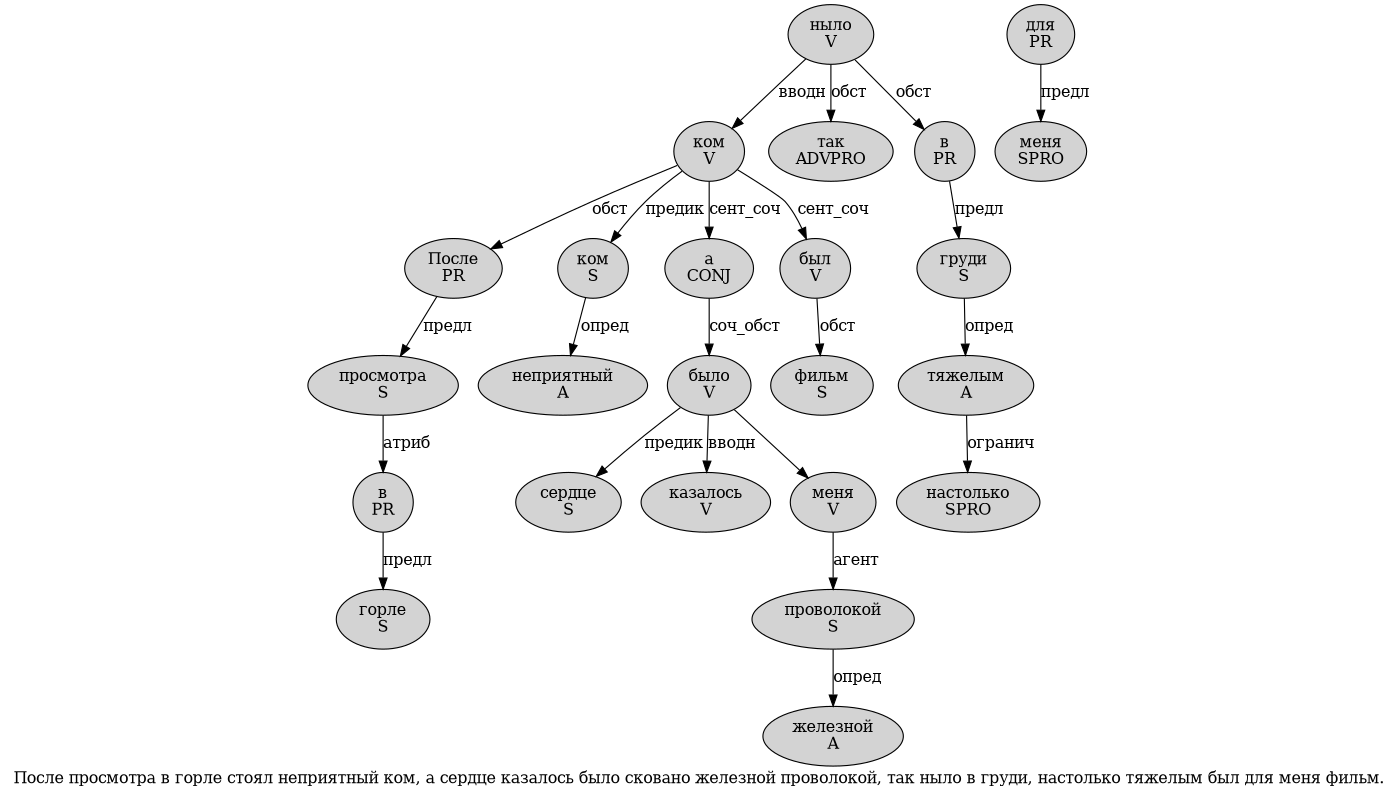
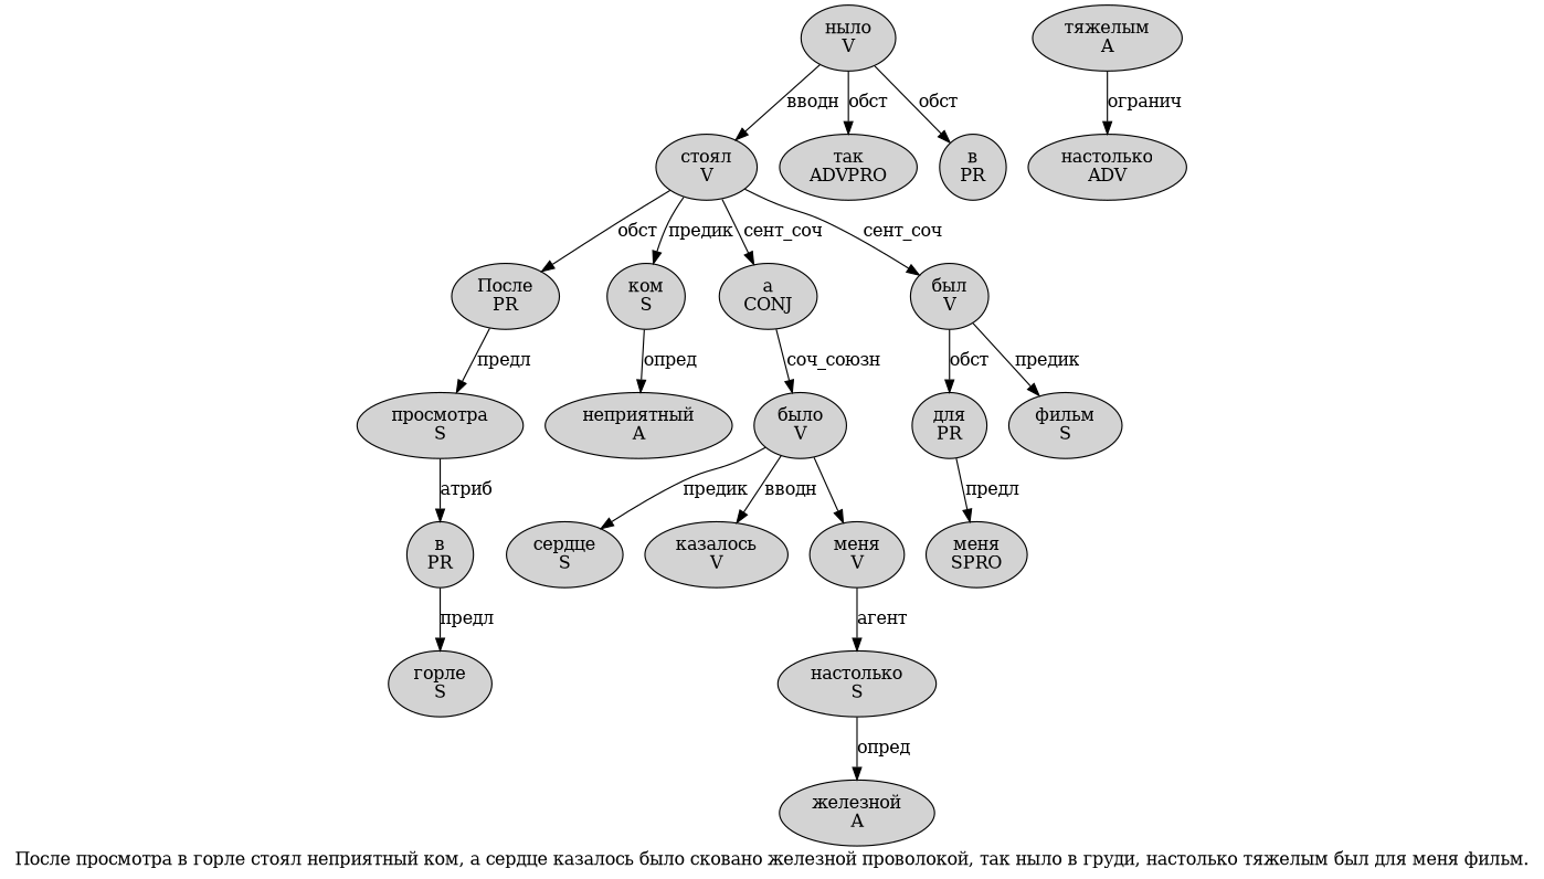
  digraph {
    label="После просмотра в горле стоял неприятный ком, а сердце казалось было сковано железной проволокой, так ныло в груди, настолько тяжелым был для меня фильм."
    node [fillcolor=lightgray penwidth=1 shape=ellipse style=filled]
    n1 [label="После\nPR"]
    n2 [label="просмотра\nS"]
    n3 [label="в\nPR"]
    n4 [label="горле\nS"]
-   n5 [label="ком\nV"]
+   n5 [label="стоял\nV"]
    n6 [label="ком\nS"]
    n7 [label="а\nCONJ"]
    n8 [label="был\nV"]
    n9 [label="неприятный\nA"]
    n10 [label="было\nV"]
    n11 [label="ныло\nV"]
    n12 [label="так\nADVPRO"]
    n13 [label="в\nPR"]
    n14 [label="для\nPR"]
    n15 [label="фильм\nS"]
    n16 [label="сердце\nS"]
    n17 [label="казалось\nV"]
    n18 [label="меня\nV"]
-   n19 [label="проволокой\nS"]
+   n19 [label="настолько\nS"]
    n20 [label="железной\nA"]
-   n21 [label="груди\nS"]
    n22 [label="тяжелым\nA"]
-   n23 [label="настолько\nSPRO"]
+   n23 [label="настолько\nADV"]
    n24 [label="меня\nSPRO"]
    n1 -> n2 [label="предл"]
    n2 -> n3 [label="атриб"]
    n3 -> n4 [label="предл"]
    n5 -> n1 [label="обст"]
    n5 -> n6 [label="предик"]
    n5 -> n7 [label="сент_соч"]
    n5 -> n8 [label="сент_соч"]
    n6 -> n9 [label="опред"]
-   n7 -> n10 [label="соч_обст"]
-   n8 -> n15 [label="обст"]
+   n7 -> n10 [label="соч_союзн"]
+   n8 -> n14 [label="обст"]
+   n8 -> n15 [label="предик"]
    n10 -> n16 [label="предик"]
    n10 -> n17 [label="вводн"]
    n10 -> n18
    n11 -> n5 [label="вводн"]
    n11 -> n12 [label="обст"]
    n11 -> n13 [label="обст"]
-   n13 -> n21 [label="предл"]
    n14 -> n24 [label="предл"]
    n18 -> n19 [label="агент"]
    n19 -> n20 [label="опред"]
-   n21 -> n22 [label="опред"]
    n22 -> n23 [label="огранич"]
  }
